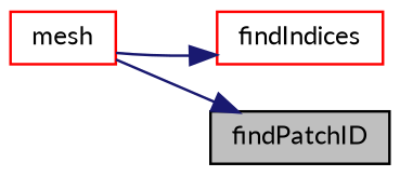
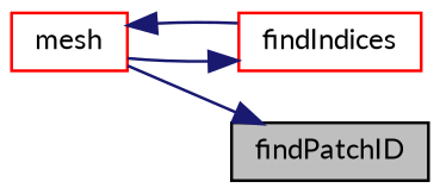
  digraph {
    fontname=Lato
    rankdir=LR
    node [color=red fontname=Lato fontsize=10 shape=record]
    edge [color=midnightblue fontname=Lato fontsize=10 labelfontname=FreeSans labelfontsize=10 style=solid]
    n1 [color=black fillcolor=grey75 fontcolor=black height=0.2 label=findPatchID style=filled width=0.4]
    n2 [height=0.2 label=findIndices width=0.4]
    n3 [height=0.2 label=mesh width=0.4]
+   n2 -> n3
    n3 -> n1
    n3 -> n2
  }
